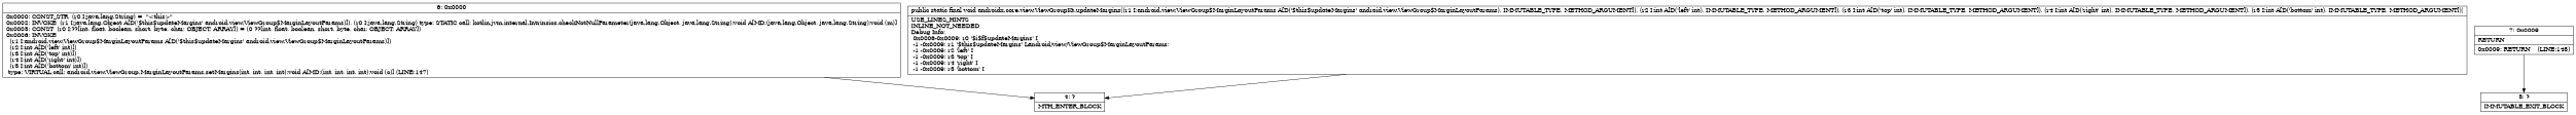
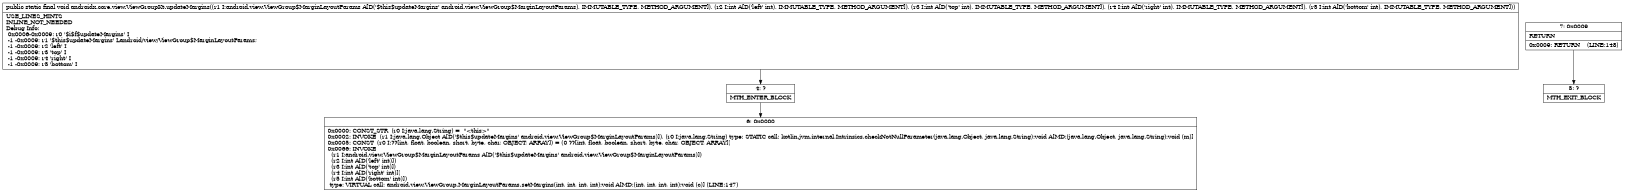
  digraph {
    node [shape=record]
    n1 [label="{4\:\ ?|MTH_ENTER_BLOCK\l}"]
-   n2 [label="{6\:\ 0x0000|0x0000: CONST_STR  (r0 I:java.lang.String) =  \"\<this\>\" \l0x0002: INVOKE  (r1 I:java.lang.Object A[D('$this$updateMargins' android.view.ViewGroup$MarginLayoutParams)]), (r0 I:java.lang.String) type: STATIC call: kotlin.jvm.internal.Intrinsics.checkNotNullParameter(java.lang.Object, java.lang.String):void A[MD:(java.lang.Object, java.lang.String):void (m)]\l0x0005: CONST  (r0 I:??[int, float, boolean, short, byte, char, OBJECT, ARRAY]) = (0 ??[int, float, boolean, short, byte, char, OBJECT, ARRAY]) \l0x0006: INVOKE  \l  (r1 I:android.view.ViewGroup$MarginLayoutParams A[D('$this$updateMargins' android.view.ViewGroup$MarginLayoutParams)])\l  (r2 I:int A[D('left' int)])\l  (r3 I:int A[D('top' int)])\l  (r4 I:int A[D('right' int)])\l  (r5 I:int A[D('bottom' int)])\l type: VIRTUAL call: android.view.ViewGroup.MarginLayoutParams.setMargins(int, int, int, int):void A[MD:(int, int, int, int):void (c)] (LINE:147)\l}"]
+   n2 [label="{6\:\ 0x0000|0x0000: CONST_STR  (r0 I:java.lang.String) =  \"\<this\>\" \l0x0002: INVOKE  (r1 I:java.lang.Object A[D('$this$updateMargins' android.view.ViewGroup$MarginLayoutParams)]), (r0 I:java.lang.String) type: STATIC call: kotlin.jvm.internal.Intrinsics.checkNotNullParameter(java.lang.Object, java.lang.String):void A[MD:(java.lang.Object, java.lang.String):void (m)]\l0x0005: CONST  (r0 I:??[int, float, boolean, short, byte, char, OBJECT, ARRAY]) = (0 ??[int, float, boolean, short, byte, char, OBJECT, ARRAY]) \l0x0066: INVOKE  \l  (r1 I:android.view.ViewGroup$MarginLayoutParams A[D('$this$updateMargins' android.view.ViewGroup$MarginLayoutParams)])\l  (r2 I:int A[D('left' int)])\l  (r3 I:int A[D('top' int)])\l  (r4 I:int A[D('right' int)])\l  (r5 I:int A[D('bottom' int)])\l type: VIRTUAL call: android.view.ViewGroup.MarginLayoutParams.setMargins(int, int, int, int):void A[MD:(int, int, int, int):void (c)] (LINE:147)\l}"]
    n3 [label="{7\:\ 0x0009|RETURN\l|0x0009: RETURN    (LINE:148)\l}"]
-   n4 [label="{5\:\ ?|IMMUTABLE_EXIT_BLOCK\l}"]
+   n4 [label="{5\:\ ?|MTH_EXIT_BLOCK\l}"]
    n5 [label="{public static final void androidx.core.view.ViewGroupKt.updateMargins((r1 I:android.view.ViewGroup$MarginLayoutParams A[D('$this$updateMargins' android.view.ViewGroup$MarginLayoutParams), IMMUTABLE_TYPE, METHOD_ARGUMENT]), (r2 I:int A[D('left' int), IMMUTABLE_TYPE, METHOD_ARGUMENT]), (r3 I:int A[D('top' int), IMMUTABLE_TYPE, METHOD_ARGUMENT]), (r4 I:int A[D('right' int), IMMUTABLE_TYPE, METHOD_ARGUMENT]), (r5 I:int A[D('bottom' int), IMMUTABLE_TYPE, METHOD_ARGUMENT]))  | USE_LINES_HINTS\lINLINE_NOT_NEEDED\lDebug Info:\l  0x0006\-0x0009: r0 '$i$f$updateMargins' I\l  \-1 \-0x0009: r1 '$this$updateMargins' Landroid\/view\/ViewGroup$MarginLayoutParams;\l  \-1 \-0x0009: r2 'left' I\l  \-1 \-0x0009: r3 'top' I\l  \-1 \-0x0009: r4 'right' I\l  \-1 \-0x0009: r5 'bottom' I\l}"]
-   n2 -> n1
+   n1 -> n2
    n3 -> n4
    n5 -> n1
  }
